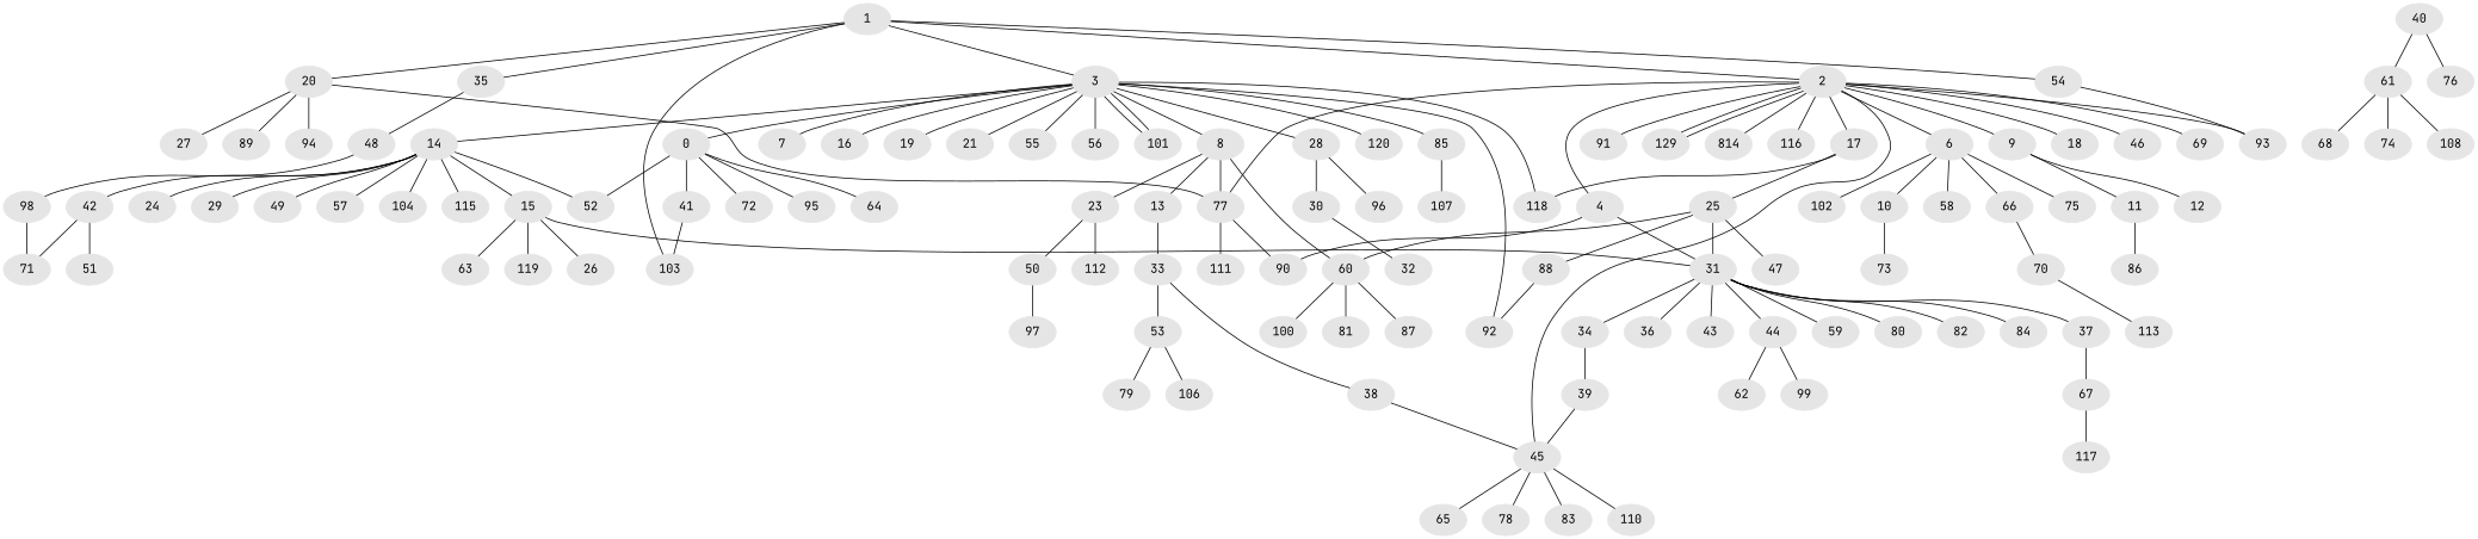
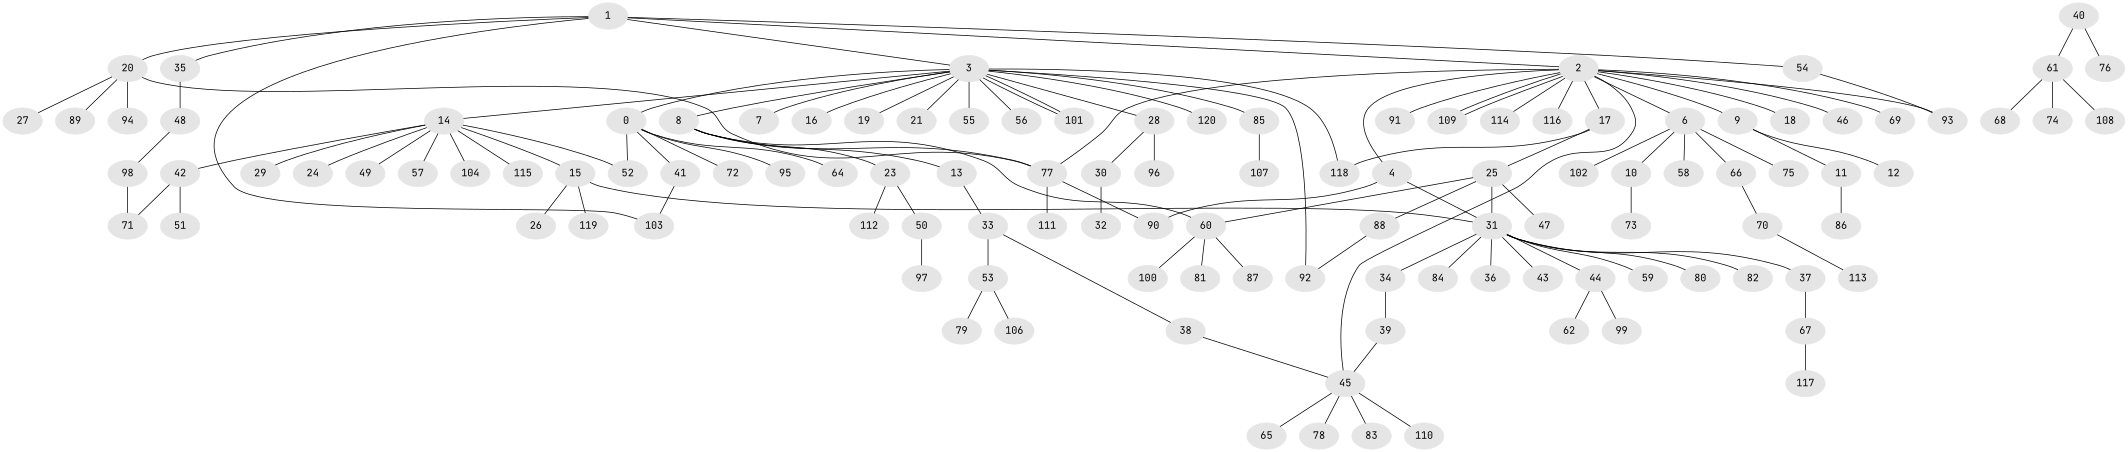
  graph {
    fontname="JetBrains Mono"
    node [color=gray90 fontname="JetBrains Mono" style=filled]
    edge [fontname="JetBrains Mono"]
    1
    2
    3
    20
    35
    54
    103
    4
    6
    9
    17
    18
    45
    46
    69
    77
    91
    93
-   109 [label=129]
-   114 [label=814]
+   109
+   114
    116
    n22 [label=0]
    7
    8
    14
    16
    19
    21
    28
    55
    56
    85
    92
    101
    118
    120
    27
    89
    94
    48
    31
    90
    10
    58
    66
    75
    102
    11
    12
    25
    65
    78
    83
    110
    111
    41
    52
    64
    72
    95
    13
    23
    60
    15
    24
    29
    42
    49
    57
    104
    115
    30
    96
    107
    34
    36
    37
    43
    44
    59
    80
    82
    84
    73
    70
    33
    50
    112
    38
    53
    81
    87
    100
    86
    40
    61
    76
    26
-   63
    119
    51
    71
    47
    88
    97
    32
    39
    67
    62
    99
    79
    106
    98
    117
    68
    74
    108
    113
    1 -- 2
    1 -- 3
    1 -- 20
    1 -- 35
    1 -- 54
    1 -- 103
    2 -- 4
    2 -- 6
    2 -- 9
    2 -- 17
    2 -- 18
    2 -- 45
    2 -- 46
    2 -- 69
    2 -- 77
    2 -- 91
    2 -- 93
    2 -- 109
    2 -- 109
    2 -- 114
    2 -- 116
    3 -- n22
    3 -- 7
    3 -- 8
    3 -- 14
    3 -- 16
    3 -- 19
    3 -- 21
    3 -- 28
    3 -- 55
    3 -- 56
    3 -- 85
    3 -- 92
    3 -- 101
    3 -- 101
    3 -- 118
    3 -- 120
    20 -- 77
    20 -- 27
    20 -- 89
    20 -- 94
    35 -- 48
    54 -- 93
    4 -- 31
    4 -- 90
    6 -- 10
    6 -- 58
    6 -- 66
    6 -- 75
    6 -- 102
    9 -- 11
    9 -- 12
    17 -- 118
    17 -- 25
    45 -- 65
    45 -- 78
    45 -- 83
    45 -- 110
    77 -- 90
    77 -- 111
    n22 -- 41
    n22 -- 52
    n22 -- 64
    n22 -- 72
    n22 -- 95
    8 -- 77
    8 -- 13
    8 -- 23
    8 -- 60
    14 -- 52
    14 -- 15
    14 -- 24
    14 -- 29
    14 -- 42
    14 -- 49
    14 -- 57
    14 -- 104
    14 -- 115
    28 -- 30
    28 -- 96
    85 -- 107
    48 -- 98
    31 -- 34
    31 -- 36
    31 -- 37
    31 -- 43
    31 -- 44
    31 -- 59
    31 -- 80
    31 -- 82
    31 -- 84
    10 -- 73
    66 -- 70
    11 -- 86
    25 -- 31
    25 -- 60
    25 -- 47
    25 -- 88
    41 -- 103
    13 -- 33
    23 -- 50
    23 -- 112
    60 -- 81
    60 -- 87
    60 -- 100
    15 -- 31
    15 -- 26
-   15 -- 63
    15 -- 119
    42 -- 51
    42 -- 71
    30 -- 32
    34 -- 39
    37 -- 67
    44 -- 62
    44 -- 99
    70 -- 113
    33 -- 38
    33 -- 53
    50 -- 97
    38 -- 45
    53 -- 79
    53 -- 106
    40 -- 61
    40 -- 76
    61 -- 68
    61 -- 74
    61 -- 108
    88 -- 92
    39 -- 45
    67 -- 117
    98 -- 71
  }
